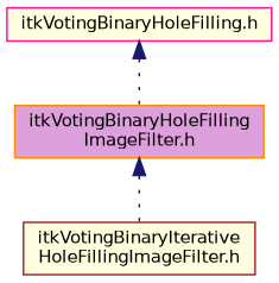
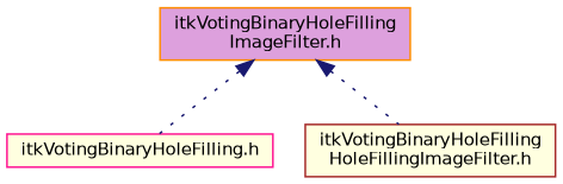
  digraph {
    node [fillcolor=lightyellow fontname=Helvetica fontsize=10 shape=record style=filled]
    edge [color=midnightblue dir=back fontname=Helvetica fontsize=10 labelfontname=Helvetica labelfontsize=10 style=dotted]
    n1 [color=deeppink fontcolor=black height=0.2 label="itkVotingBinaryHoleFilling.h" width=0.4]
    n2 [color=darkorange fillcolor=plum height=0.2 label="itkVotingBinaryHoleFilling\lImageFilter.h" width=0.4]
-   n3 [color=brown height=0.2 label="itkVotingBinaryIterative\lHoleFillingImageFilter.h" width=0.4]
-   n1 -> n2
+   n3 [color=brown height=0.2 label="itkVotingBinaryHoleFilling\lHoleFillingImageFilter.h" width=0.4]
+   n2 -> n1
    n2 -> n3
  }
